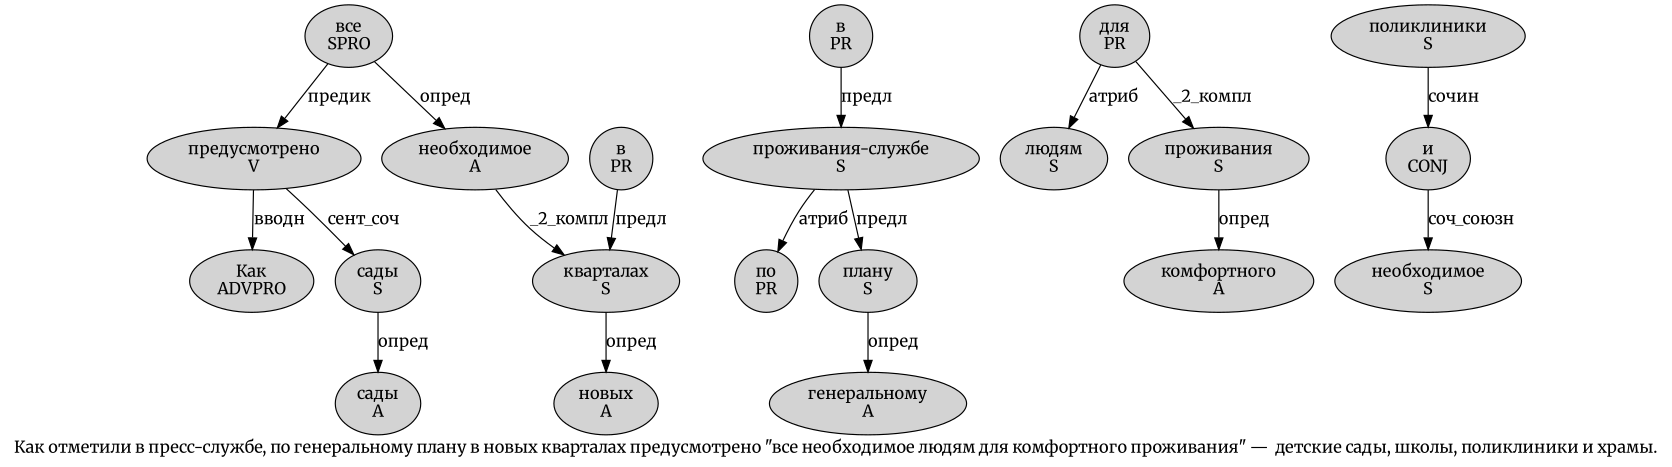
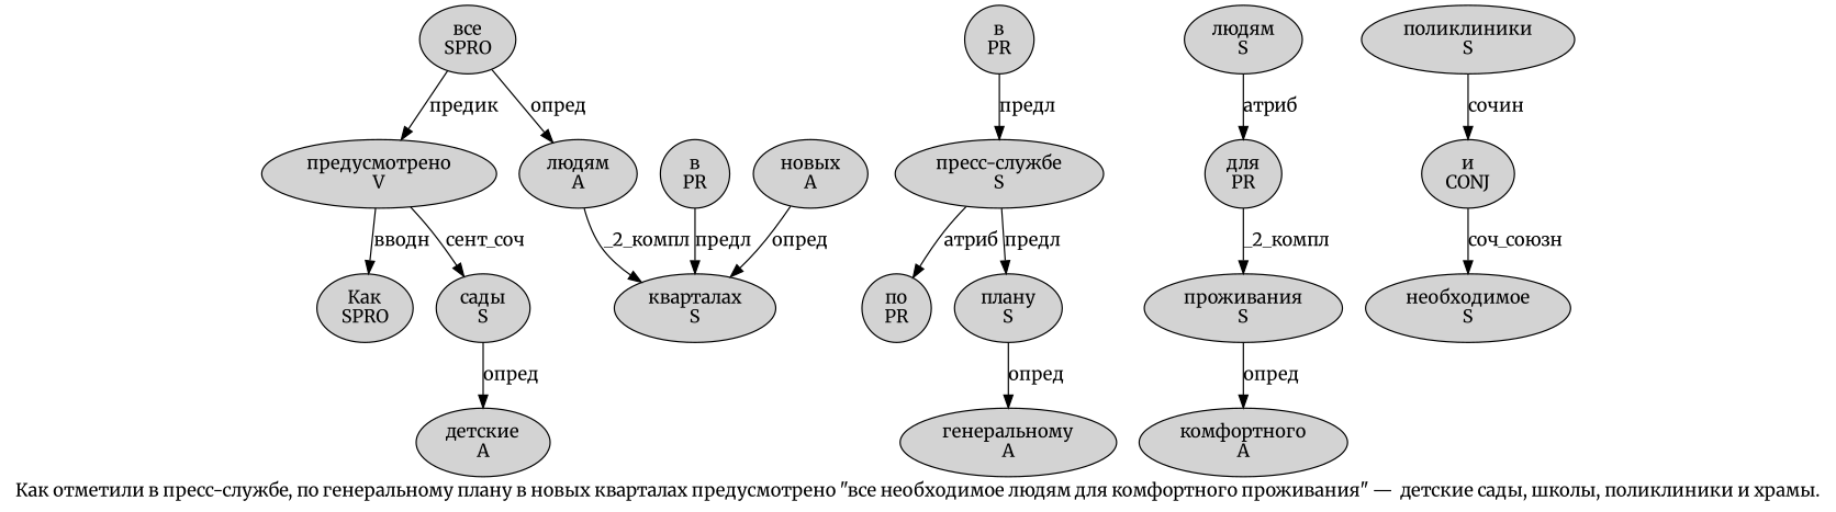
  digraph {
    fontname=Merriweather
    label="Как отметили в пресс-службе, по генеральному плану в новых кварталах предусмотрено \"все необходимое людям для комфортного проживания\" —  детские сады, школы, поликлиники и храмы."
    node [fillcolor=lightgray fontname=Merriweather penwidth=1 shape=ellipse style=filled]
    edge [fontname=Merriweather]
-   n1 [label="Как\nADVPRO"]
+   n1 [label="Как\nSPRO"]
    n2 [label="в\nPR"]
-   n3 [label="проживания-службе\nS"]
+   n3 [label="пресс-службе\nS"]
    n4 [label="в\nPR"]
    n5 [label="кварталах\nS"]
    n6 [label="по\nPR"]
    n7 [label="плану\nS"]
    n8 [label="генеральному\nA"]
    n9 [label="новых\nA"]
    n10 [label="предусмотрено\nV"]
    n11 [label="сады\nS"]
    n12 [label="все\nSPRO"]
-   n13 [label="необходимое\nA"]
-   n14 [label="сады\nA"]
+   n13 [label="людям\nA"]
+   n14 [label="детские\nA"]
    n15 [label="людям\nS"]
    n16 [label="для\nPR"]
    n17 [label="проживания\nS"]
    n18 [label="комфортного\nA"]
    n19 [label="поликлиники\nS"]
    n20 [label="и\nCONJ"]
    n21 [label="необходимое\nS"]
    n2 -> n3 [label="предл"]
    n3 -> n6 [label="атриб"]
    n3 -> n7 [label="предл"]
    n4 -> n5 [label="предл"]
-   n5 -> n9 [label="опред"]
+   n9 -> n5 [label="опред"]
    n7 -> n8 [label="опред"]
    n10 -> n1 [label="вводн"]
    n10 -> n11 [label="сент_соч"]
    n11 -> n14 [label="опред"]
    n12 -> n10 [label="предик"]
    n12 -> n13 [label="опред"]
    n13 -> n5 [label="_2_компл"]
-   n16 -> n15 [label="атриб"]
+   n15 -> n16 [label="атриб"]
    n16 -> n17 [label="_2_компл"]
    n17 -> n18 [label="опред"]
    n19 -> n20 [label="сочин"]
    n20 -> n21 [label="соч_союзн"]
  }
